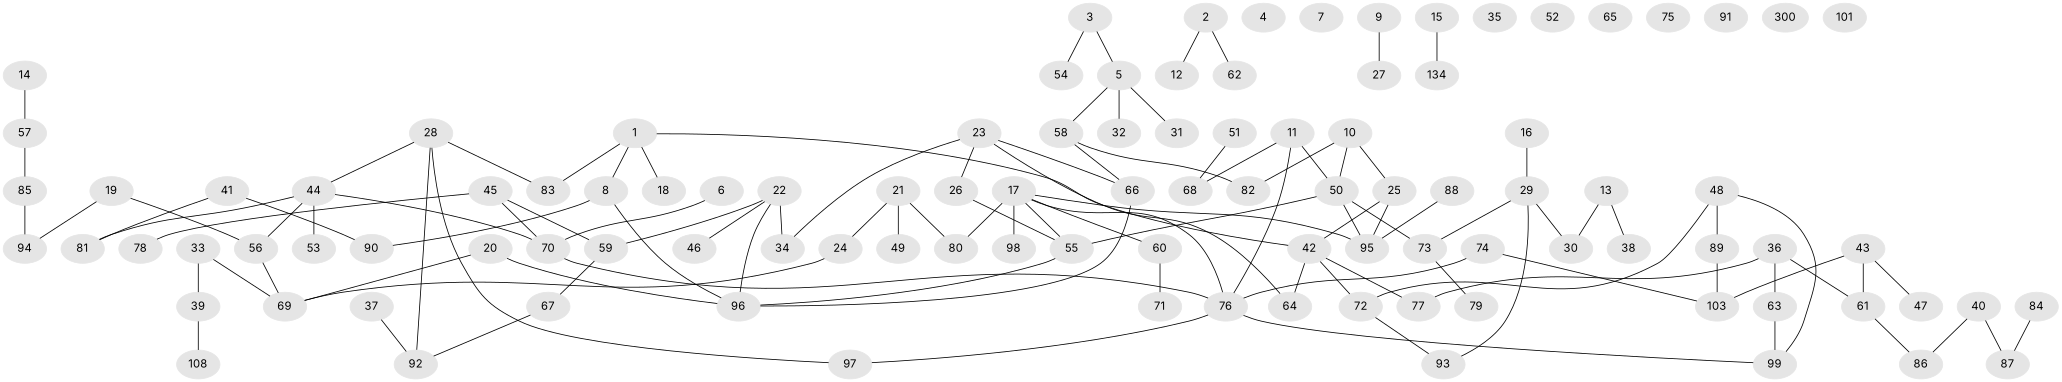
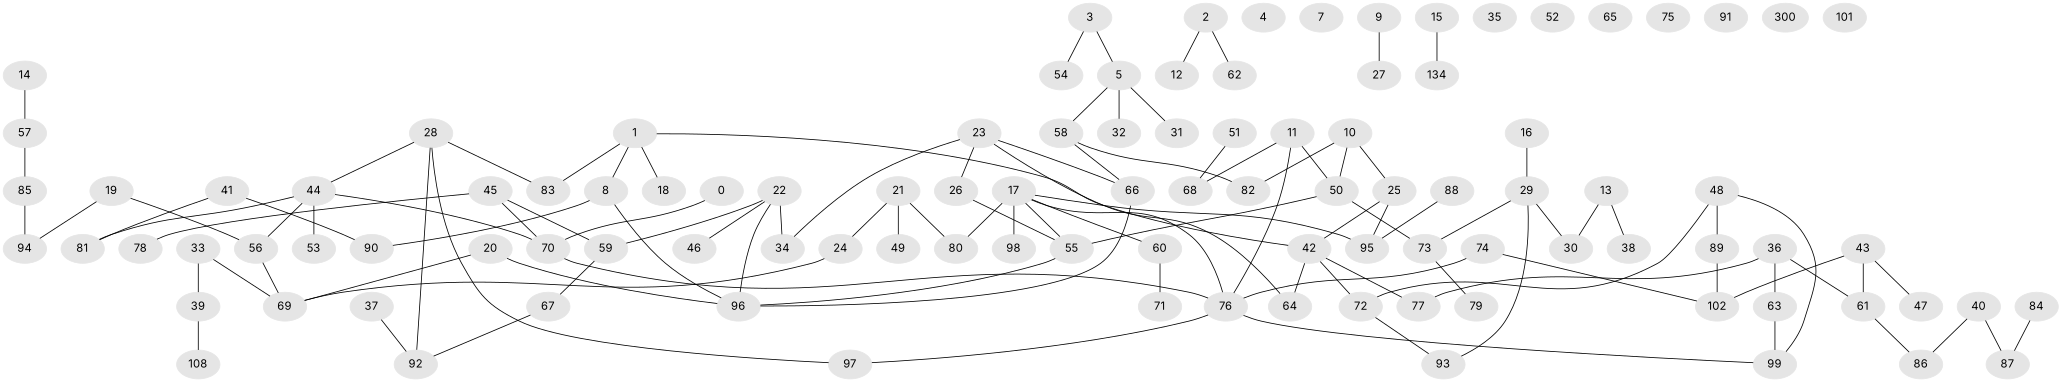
  graph {
    fontname=Inter
    node [color=gray90 fontname=Inter style=filled]
    edge [fontname=Inter]
    1
    8
    18
    42
    83
    90
    96
    64
    77
    72
    2
    12
    62
    3
    5
    54
    31
    32
    58
    4
    82
    66
-   6
+   6 [label=0]
    70
    76
    7
    9
    27
    10
    25
    50
    95
    55
    73
    11
    68
    97
    99
    13
    30
    38
    14
    57
    85
    n45 [label=134]
    15
    16
    29
    93
    17
    60
    80
    98
    71
    19
    56
    94
    69
    20
    21
    24
    49
    22
    34
    46
    59
    67
    23
    26
    28
    44
    92
    81
    53
    79
    33
    39
    n78 [label=108]
    35
    36
    61
    63
    86
    37
    40
    87
    41
    43
    47
-   102 [label=103]
+   102
    45
    78
    48
    89
    51
    52
    65
    74
    75
    84
    88
    91
    n103 [label=300]
    101
    1 -- 8
    1 -- 18
    1 -- 42
    1 -- 83
    8 -- 90
    8 -- 96
    42 -- 64
    42 -- 77
    42 -- 72
    72 -- 93
    2 -- 12
    2 -- 62
    3 -- 5
    3 -- 54
    5 -- 31
    5 -- 32
    5 -- 58
    58 -- 82
    58 -- 66
    66 -- 96
    6 -- 70
    70 -- 76
    76 -- 97
    76 -- 99
    9 -- 27
    10 -- 82
    10 -- 25
    10 -- 50
    25 -- 42
    25 -- 95
-   50 -- 95
    50 -- 55
    50 -- 73
    55 -- 96
    73 -- 79
    11 -- 76
    11 -- 50
    11 -- 68
    13 -- 30
    13 -- 38
    14 -- 57
    57 -- 85
    85 -- 94
    15 -- n45
    16 -- 29
    29 -- 73
    29 -- 30
    29 -- 93
    17 -- 76
    17 -- 95
    17 -- 55
    17 -- 60
    17 -- 80
    17 -- 98
    60 -- 71
    19 -- 56
    19 -- 94
    56 -- 69
    20 -- 96
    20 -- 69
    21 -- 80
    21 -- 24
    21 -- 49
    24 -- 69
    22 -- 96
    22 -- 34
    22 -- 46
    22 -- 59
    59 -- 67
    67 -- 92
    23 -- 64
    23 -- 66
    23 -- 34
    23 -- 26
    26 -- 55
    28 -- 83
    28 -- 97
    28 -- 44
    28 -- 92
    44 -- 70
    44 -- 56
    44 -- 81
    44 -- 53
    33 -- 69
    33 -- 39
    39 -- n78
    36 -- 77
    36 -- 61
    36 -- 63
    61 -- 86
    63 -- 99
    37 -- 92
    40 -- 86
    40 -- 87
    41 -- 90
    41 -- 81
    43 -- 61
    43 -- 47
    43 -- 102
    45 -- 70
    45 -- 59
    45 -- 78
    48 -- 72
    48 -- 99
    48 -- 89
    89 -- 102
    51 -- 68
    74 -- 76
    74 -- 102
    84 -- 87
    88 -- 95
  }
